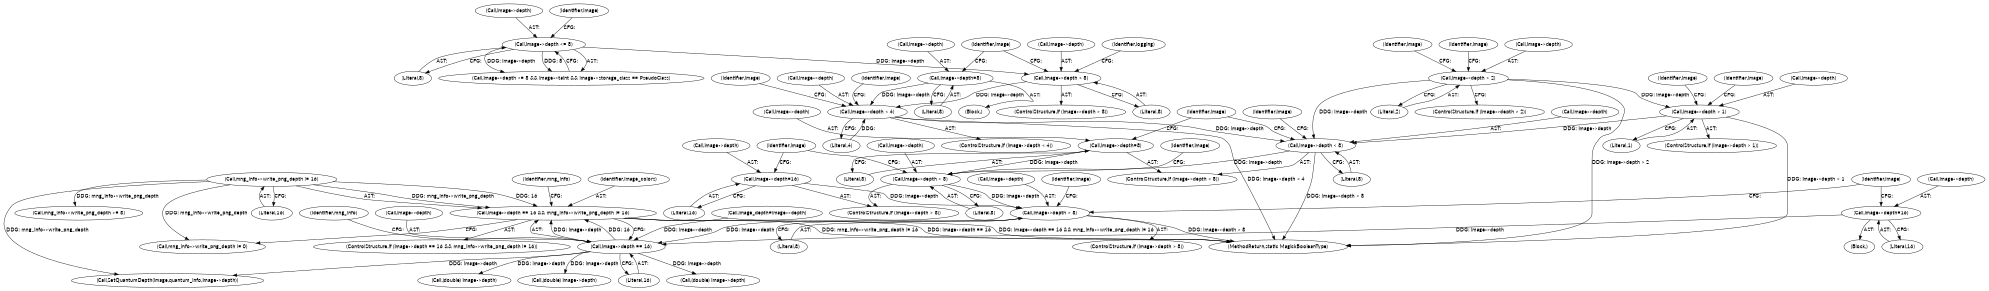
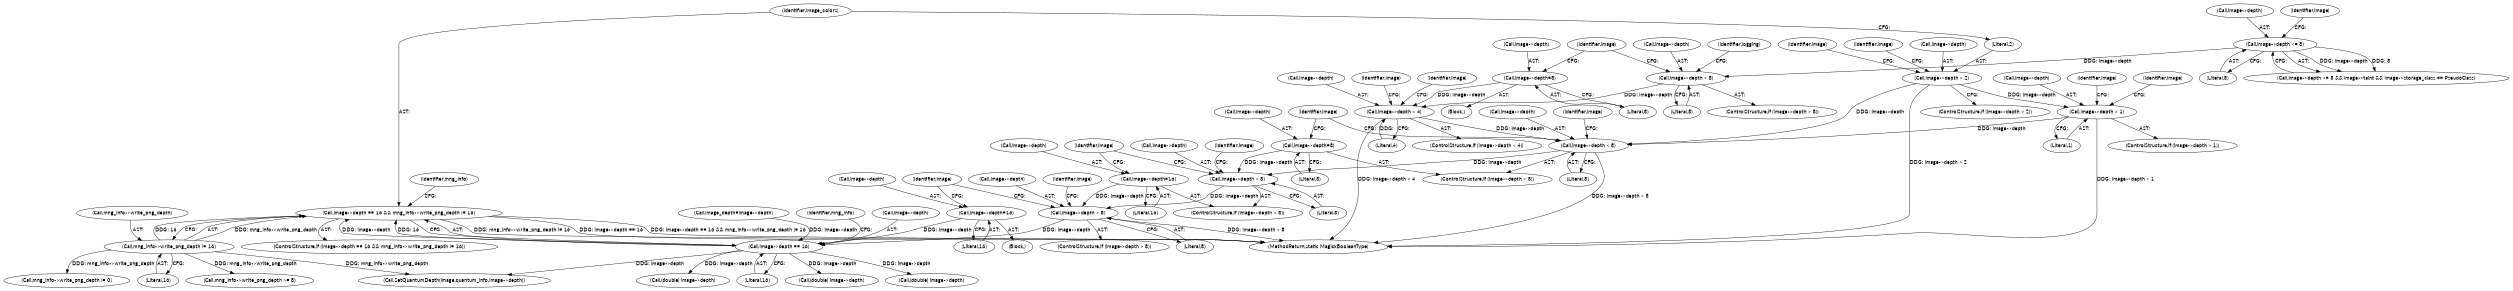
  digraph {
    fontname=Lato
    node [fontname=Lato]
    edge [fontname=Lato]
    n1 [label="(Call,image->depth == 16 && mng_info->write_png_depth != 16)"]
    n2 [label="(Call,image->depth == 16)"]
    n3 [label="(Call,mng_info->write_png_depth != 16)"]
    n4 [label="(ControlStructure,if (image->depth == 16 && mng_info->write_png_depth != 16))"]
    n5 [label="(MethodReturn,static MagickBooleanType)"]
    n6 [label="(Literal,16)"]
    n7 [label="(Call,(double) image->depth)"]
    n8 [label="(Call,(double) image->depth)"]
    n9 [label="(Call,(double) image->depth)"]
    n10 [label="(Call,SetQuantumDepth(image,quantum_info,image->depth))"]
    n11 [label="(Call,mng_info->write_png_depth >= 8)"]
    n12 [label="(Call,mng_info->write_png_depth != 0)"]
    n13 [label="(Literal,16)"]
    n14 [label="(Call,image_depth=image->depth)"]
    n15 [label="(Call,image->depth=16)"]
    n16 [label="(Literal,16)"]
    n17 [label="(Block,)"]
    n18 [label="(Call,image->depth > 8)"]
    n19 [label="(ControlStructure,if (image->depth > 8))"]
    n20 [label="(Literal,8)"]
    n21 [label="(Call,image->depth > 8)"]
    n22 [label="(Literal,8)"]
    n23 [label="(ControlStructure,if (image->depth > 8))"]
    n24 [label="(Call,image->depth=8)"]
    n25 [label="(Literal,8)"]
    n26 [label="(ControlStructure,if (image->depth < 8))"]
    n27 [label="(Call,image->depth < 8)"]
    n28 [label="(Literal,8)"]
    n29 [label="(Call,image->depth < 4)"]
    n30 [label="(Literal,4)"]
    n31 [label="(ControlStructure,if (image->depth < 4))"]
    n32 [label="(Call,image->depth > 2)"]
    n33 [label="(Call,image->depth > 1)"]
    n34 [label="(Literal,2)"]
    n35 [label="(ControlStructure,if (image->depth > 2))"]
    n36 [label="(Call,image->depth=8)"]
    n37 [label="(Literal,8)"]
    n38 [label="(Block,)"]
    n39 [label="(Call,image->depth > 8)"]
    n40 [label="(ControlStructure,if (image->depth > 8))"]
    n41 [label="(Literal,8)"]
    n42 [label="(Call,image->depth <= 8)"]
    n43 [label="(Literal,8)"]
    n44 [label="(Call,image->depth <= 8 && image->taint && image->storage_class == PseudoClass)"]
    n45 [label="(Literal,1)"]
    n46 [label="(ControlStructure,if (image->depth > 1))"]
    n47 [label="(Call,image->depth=16)"]
    n48 [label="(Literal,16)"]
    n49 [label="(Identifier,mng_info)"]
    n50 [label="(Call,image->depth)"]
    n51 [label="(Identifier,image)"]
+   n52 [label="(Call,mng_info->write_png_depth)"]
    n53 [label="(Identifier,image)"]
    n54 [label="(Identifier,image)"]
    n55 [label="(Identifier,mng_info)"]
    n56 [label="(Call,image->depth)"]
    n57 [label="(Identifier,image)"]
    n58 [label="(Identifier,image)"]
    n59 [label="(Call,image->depth)"]
    n60 [label="(Identifier,image)"]
    n61 [label="(Identifier,image)"]
    n62 [label="(Call,image->depth)"]
    n63 [label="(Identifier,logging)"]
    n64 [label="(Call,image->depth)"]
    n65 [label="(Call,image->depth)"]
    n66 [label="(Identifier,image)"]
    n67 [label="(Call,image->depth)"]
    n68 [label="(Identifier,image)"]
    n69 [label="(Call,image->depth)"]
    n70 [label="(Call,image->depth)"]
    n71 [label="(Identifier,image)"]
    n72 [label="(Call,image->depth)"]
    n73 [label="(Call,image->depth)"]
    n74 [label="(Call,image->depth)"]
    n75 [label="(Identifier,image_colors)"]
    n76 [label="(Identifier,image)"]
    n77 [label="(Call,image->depth)"]
    n78 [label="(Identifier,image)"]
    n79 [label="(Identifier,image)"]
    n80 [label="(Identifier,image)"]
    n1 -> n2 [label="CFG: "]
-   n1 -> n12 [label="CFG: "]
+   n1 -> n3 [label="CFG: "]
    n1 -> n4 [label="AST: "]
    n1 -> n5 [label="DDG: mng_info->write_png_depth != 16"]
    n1 -> n5 [label="DDG: image->depth == 16"]
    n1 -> n5 [label="DDG: image->depth == 16 && mng_info->write_png_depth != 16"]
    n2 -> n1 [label="AST: "]
    n2 -> n1 [label="DDG: image->depth"]
    n2 -> n1 [label="DDG: 16"]
    n2 -> n6 [label="CFG: "]
    n2 -> n7 [label="DDG: image->depth"]
    n2 -> n8 [label="DDG: image->depth"]
    n2 -> n9 [label="DDG: image->depth"]
    n2 -> n10 [label="DDG: image->depth"]
    n3 -> n1 [label="AST: "]
    n3 -> n1 [label="DDG: mng_info->write_png_depth"]
    n3 -> n1 [label="DDG: 16"]
    n3 -> n10 [label="DDG: mng_info->write_png_depth"]
    n3 -> n11 [label="DDG: mng_info->write_png_depth"]
    n3 -> n12 [label="DDG: mng_info->write_png_depth"]
    n3 -> n13 [label="CFG: "]
    n6 -> n2 [label="AST: "]
    n13 -> n3 [label="AST: "]
    n14 -> n2 [label="DDG: image->depth"]
    n15 -> n2 [label="DDG: image->depth"]
    n15 -> n16 [label="CFG: "]
    n15 -> n17 [label="AST: "]
    n16 -> n15 [label="AST: "]
    n18 -> n2 [label="DDG: image->depth"]
    n18 -> n5 [label="DDG: image->depth > 8"]
    n18 -> n19 [label="AST: "]
    n18 -> n20 [label="CFG: "]
    n20 -> n18 [label="AST: "]
    n21 -> n18 [label="DDG: image->depth"]
    n21 -> n22 [label="CFG: "]
    n21 -> n23 [label="AST: "]
    n22 -> n21 [label="AST: "]
    n24 -> n21 [label="DDG: image->depth"]
    n24 -> n25 [label="CFG: "]
    n24 -> n26 [label="AST: "]
    n25 -> n24 [label="AST: "]
    n27 -> n5 [label="DDG: image->depth < 8"]
    n27 -> n21 [label="DDG: image->depth"]
    n27 -> n26 [label="AST: "]
    n27 -> n28 [label="CFG: "]
    n28 -> n27 [label="AST: "]
    n29 -> n5 [label="DDG: image->depth < 4"]
    n29 -> n27 [label="DDG: image->depth"]
    n29 -> n30 [label="CFG: "]
    n29 -> n31 [label="AST: "]
    n30 -> n29 [label="DDG: "]
    n32 -> n5 [label="DDG: image->depth > 2"]
    n32 -> n27 [label="DDG: image->depth"]
    n32 -> n33 [label="DDG: image->depth"]
-   n32 -> n34 [label="CFG: "]
+   n75 -> n34 [label="CFG: "]
    n32 -> n35 [label="CFG: "]
    n33 -> n5 [label="DDG: image->depth > 1"]
    n33 -> n27 [label="DDG: image->depth"]
    n33 -> n45 [label="CFG: "]
    n33 -> n46 [label="AST: "]
    n34 -> n32 [label="AST: "]
    n36 -> n29 [label="DDG: image->depth"]
    n36 -> n37 [label="CFG: "]
    n36 -> n38 [label="AST: "]
    n37 -> n36 [label="AST: "]
    n39 -> n29 [label="DDG: image->depth"]
    n39 -> n40 [label="AST: "]
    n39 -> n41 [label="CFG: "]
    n41 -> n39 [label="AST: "]
    n42 -> n39 [label="DDG: image->depth"]
    n42 -> n43 [label="CFG: "]
    n42 -> n44 [label="AST: "]
    n42 -> n44 [label="DDG: image->depth"]
    n42 -> n44 [label="DDG: 8"]
    n43 -> n42 [label="AST: "]
    n44 -> n42 [label="CFG: "]
    n45 -> n33 [label="AST: "]
    n47 -> n18 [label="DDG: image->depth"]
    n47 -> n23 [label="AST: "]
    n47 -> n48 [label="CFG: "]
    n48 -> n47 [label="AST: "]
    n49 -> n2 [label="CFG: "]
    n50 -> n24 [label="AST: "]
    n51 -> n33 [label="CFG: "]
+   n52 -> n3 [label="AST: "]
    n53 -> n24 [label="CFG: "]
    n53 -> n27 [label="CFG: "]
    n54 -> n32 [label="CFG: "]
    n55 -> n1 [label="CFG: "]
    n56 -> n42 [label="AST: "]
    n57 -> n32 [label="CFG: "]
    n58 -> n15 [label="CFG: "]
    n58 -> n18 [label="CFG: "]
    n59 -> n2 [label="AST: "]
    n60 -> n33 [label="CFG: "]
    n61 -> n36 [label="CFG: "]
    n61 -> n39 [label="CFG: "]
    n62 -> n47 [label="AST: "]
    n63 -> n39 [label="CFG: "]
    n64 -> n15 [label="AST: "]
    n65 -> n18 [label="AST: "]
    n66 -> n21 [label="CFG: "]
    n66 -> n47 [label="CFG: "]
    n67 -> n29 [label="AST: "]
    n68 -> n29 [label="CFG: "]
    n69 -> n36 [label="AST: "]
    n70 -> n39 [label="AST: "]
    n71 -> n18 [label="CFG: "]
    n72 -> n21 [label="AST: "]
    n73 -> n32 [label="AST: "]
    n74 -> n33 [label="AST: "]
    n75 -> n1 [label="AST: "]
    n76 -> n21 [label="CFG: "]
    n77 -> n27 [label="AST: "]
    n78 -> n29 [label="CFG: "]
    n79 -> n42 [label="CFG: "]
    n80 -> n27 [label="CFG: "]
  }
